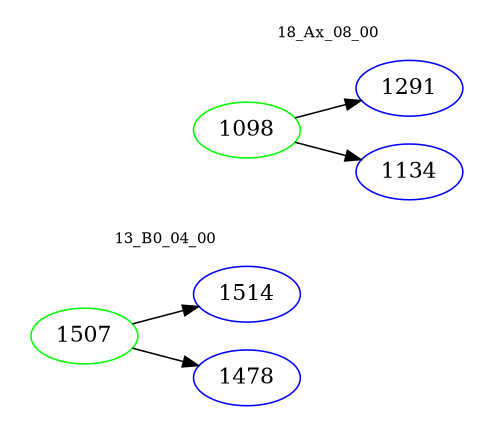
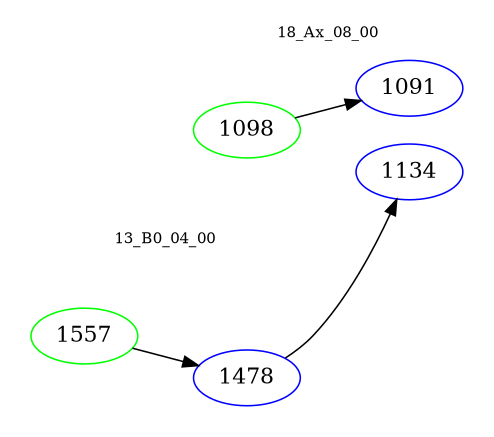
  digraph {
    rankdir=LR
    node [color=blue]
    edge [color=black]
    n1 [color=green label=1098]
-   n2 [label=1291]
+   n2 [label=1091]
    n3 [label=1134]
-   n4 [color=green label=1507]
+   n4 [color=green label=1557]
    n5 [label=1478]
-   n6 [label=1514]
    subgraph cluster_1 {
      color=white
      fontsize=10
      label="18_Ax_08_00"
      n1
      n2
      n3
    }
    subgraph cluster_2 {
      color=white
      fontsize=10
      label="13_B0_04_00"
      n4
      n5
-     n6
    }
    n1 -> n2
-   n1 -> n3
+   n5 -> n3
    n4 -> n5
-   n4 -> n6
  }
